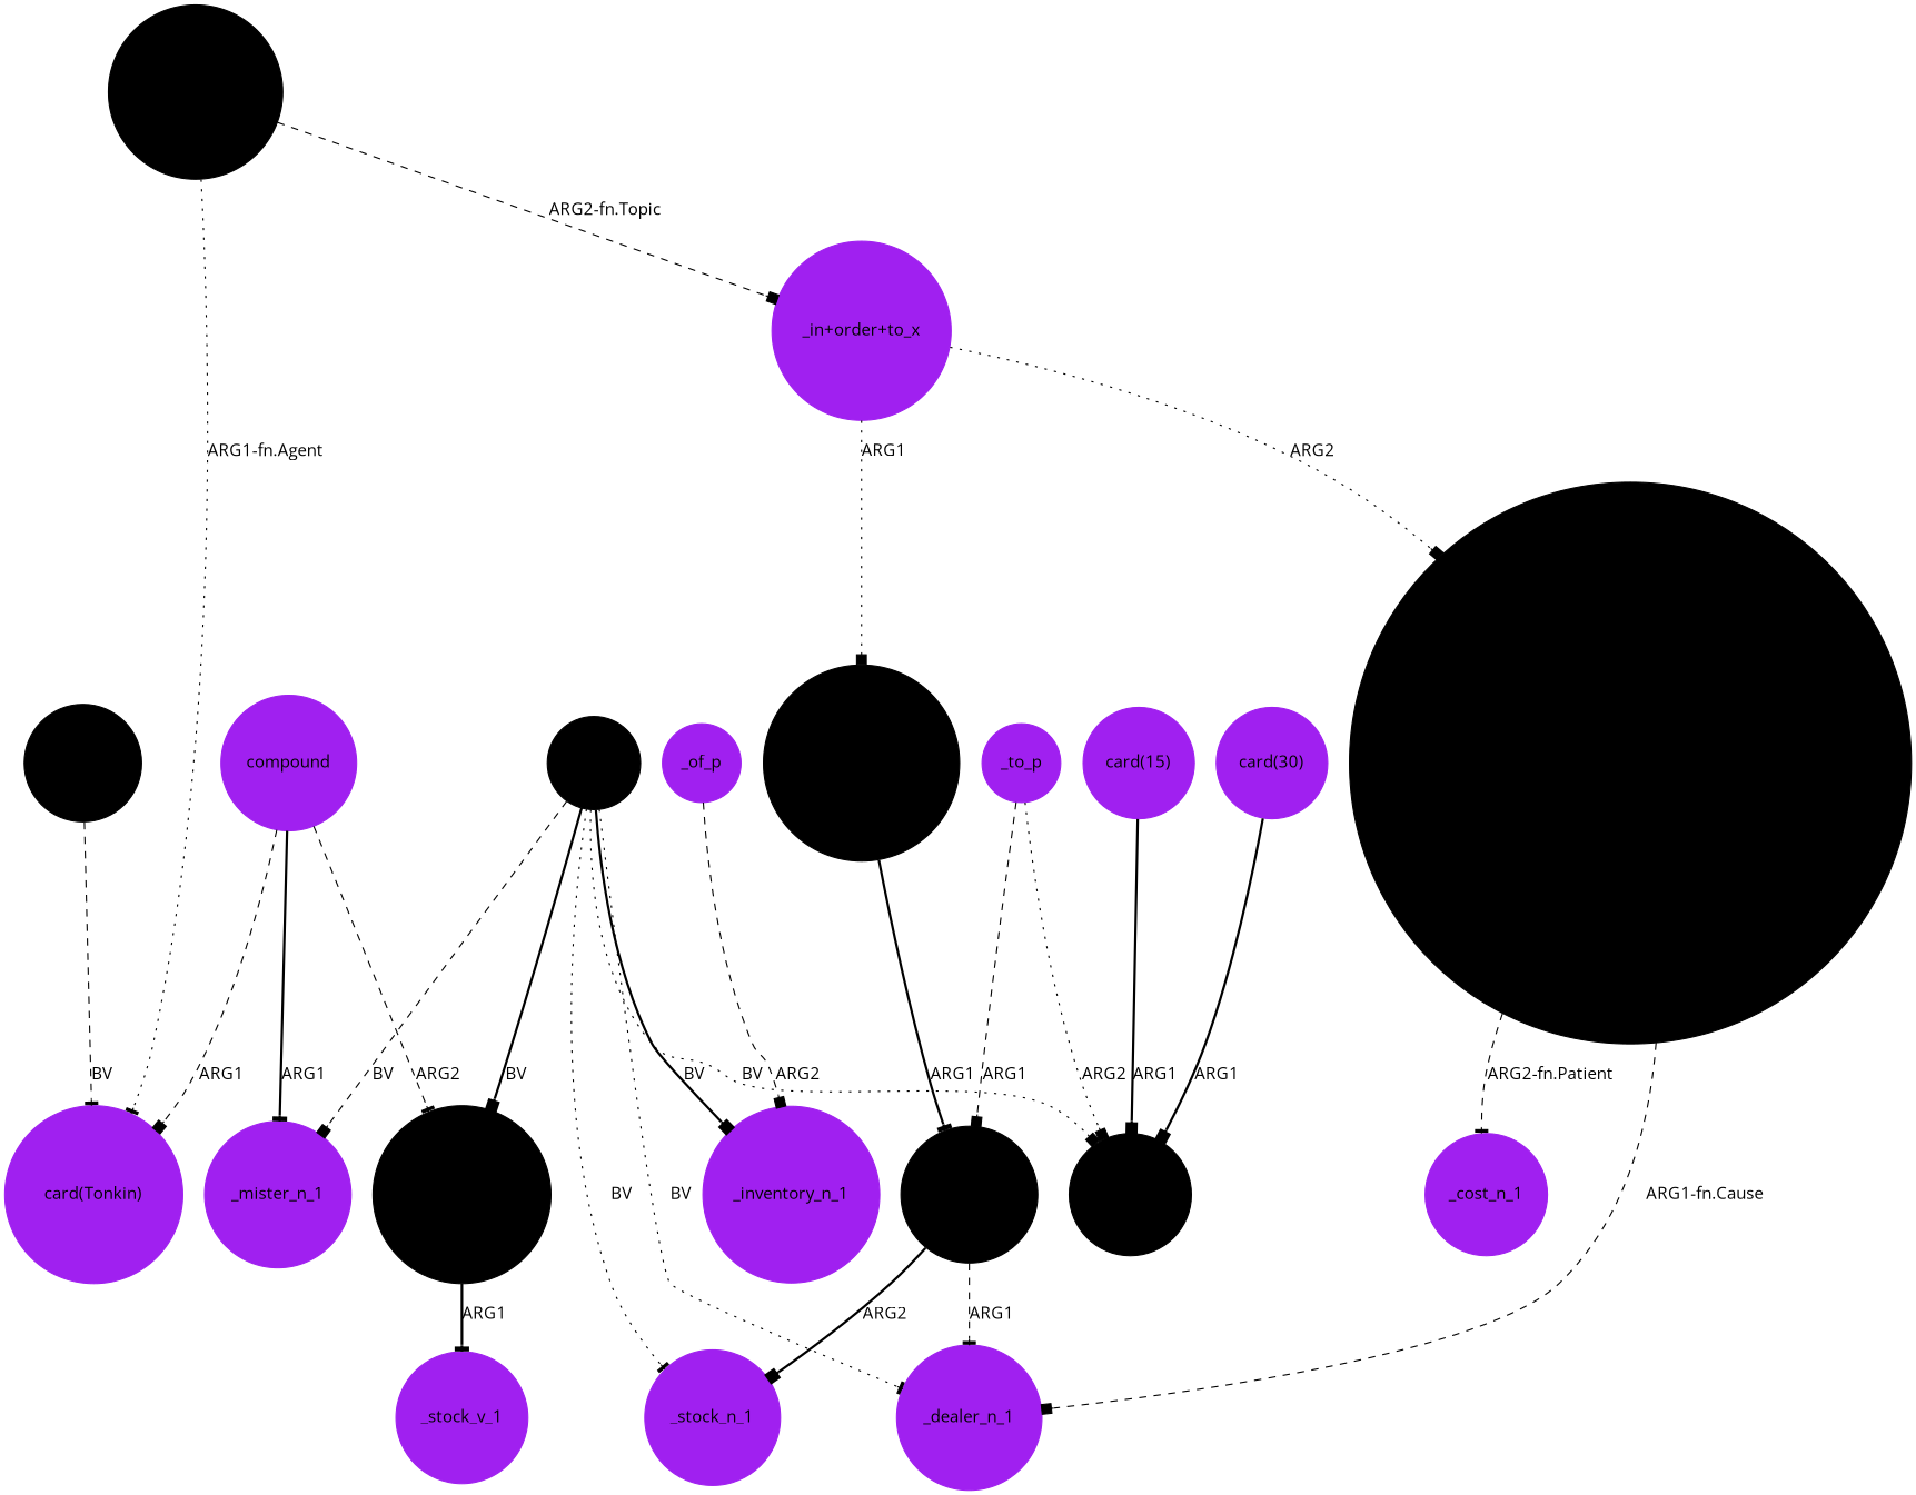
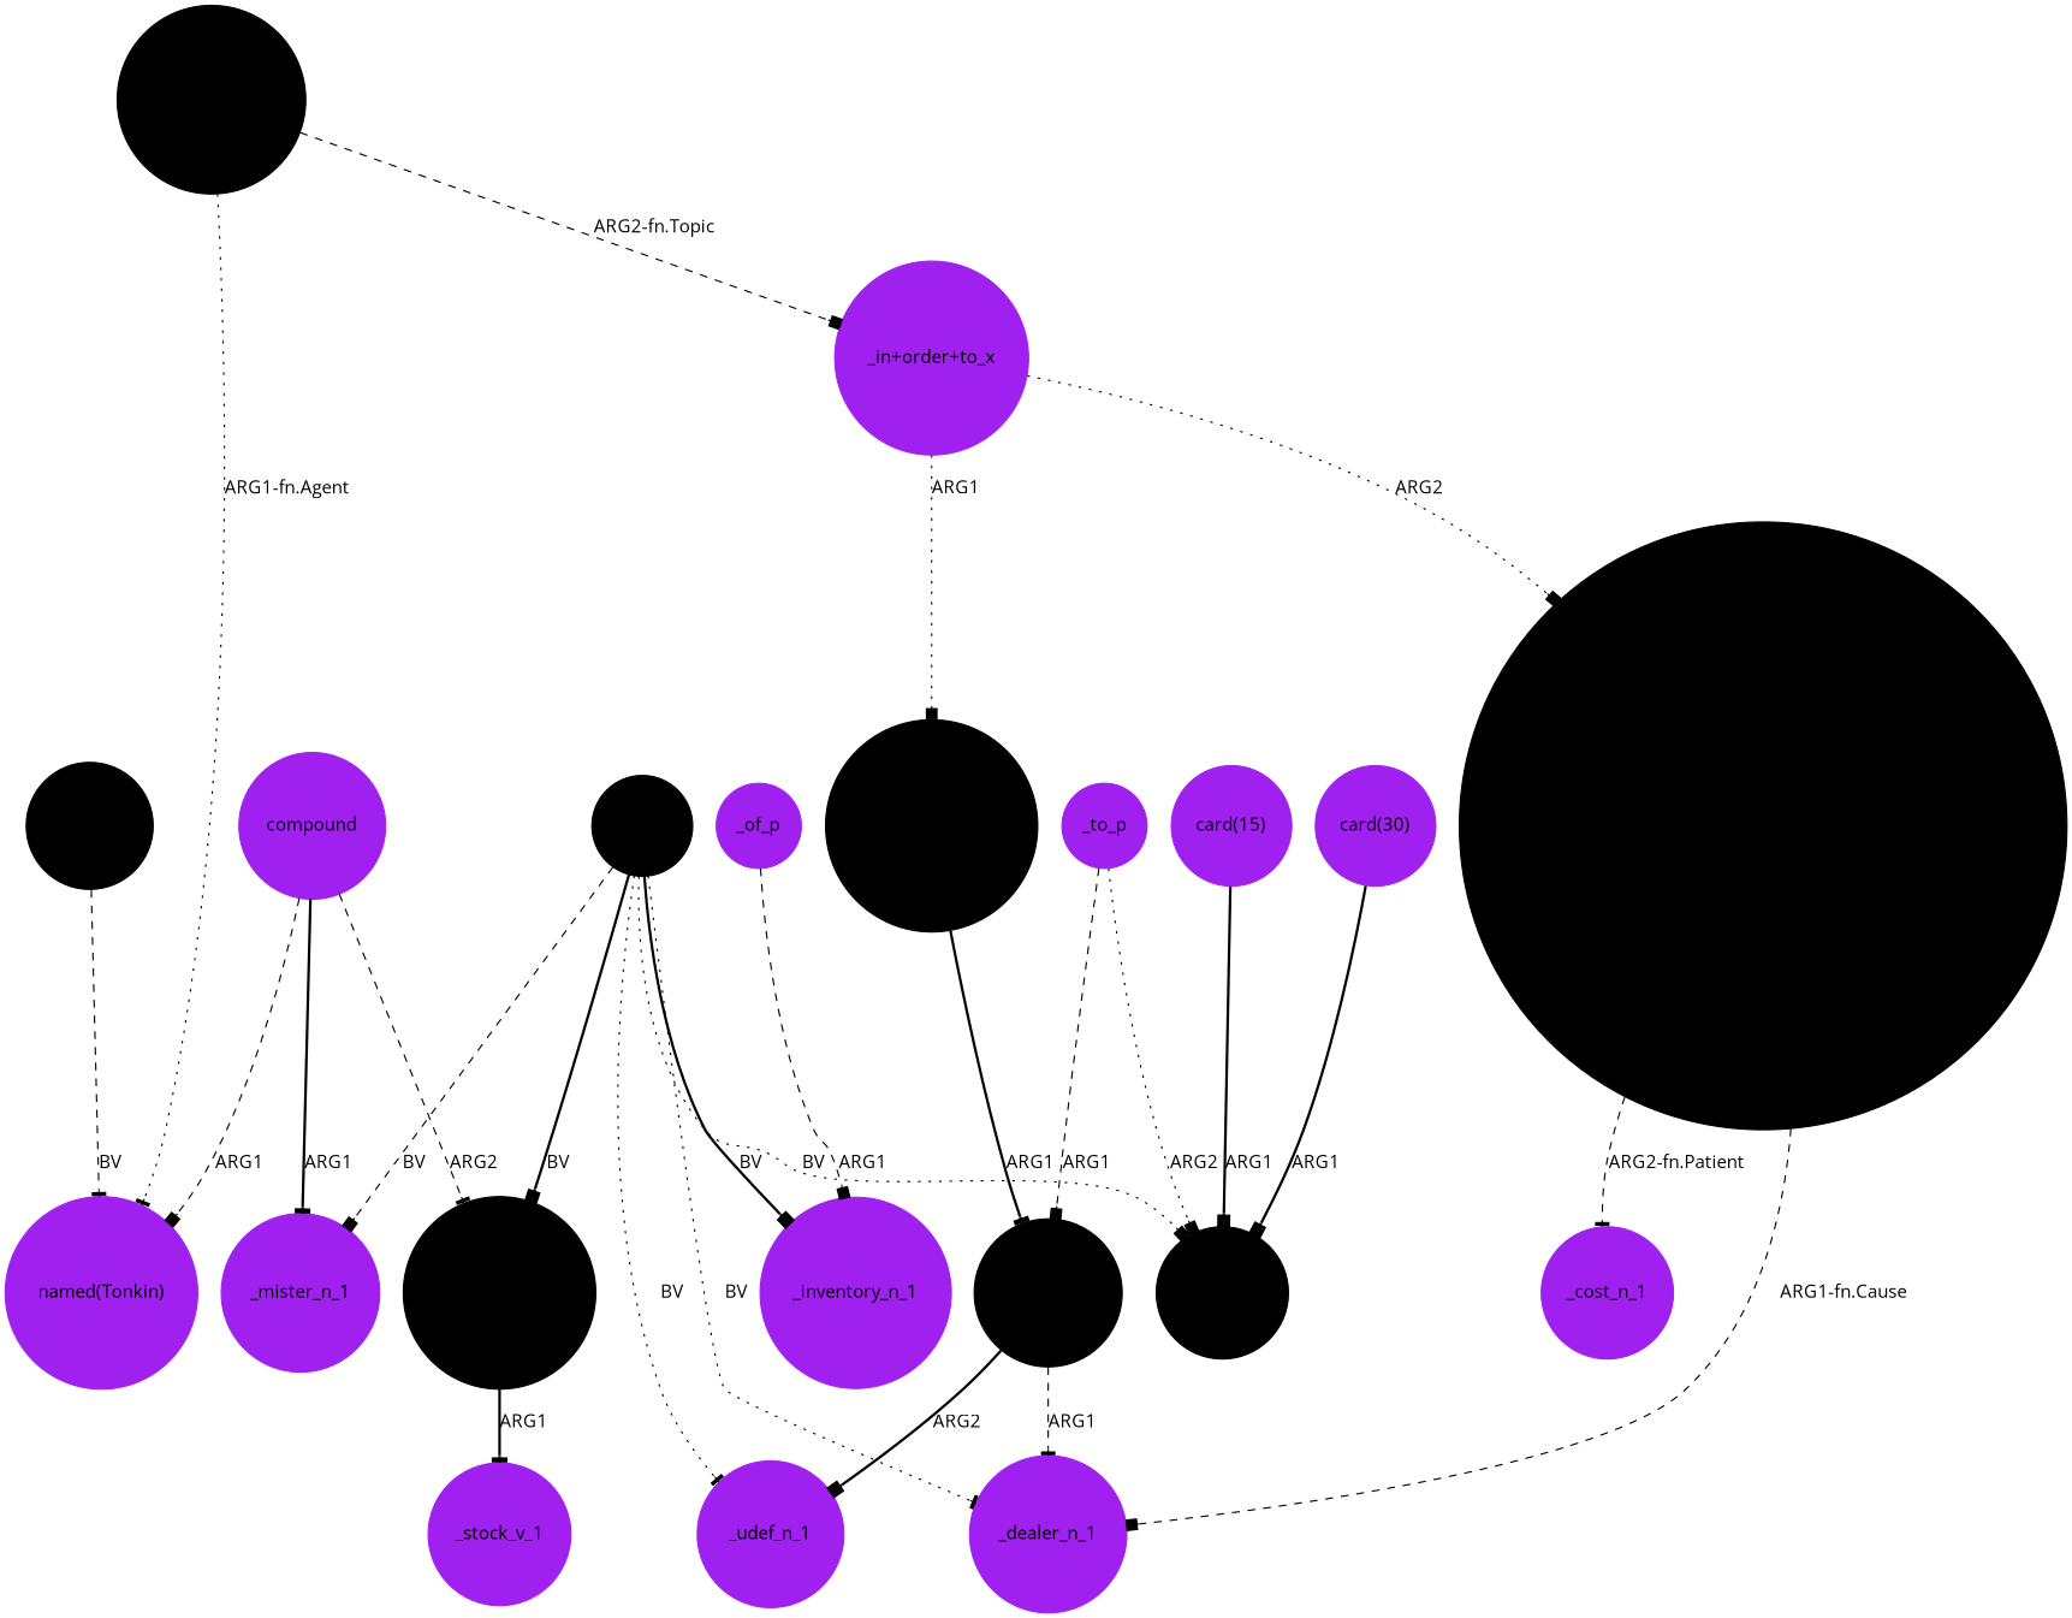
  digraph {
    fontname="Open Sans"
    node [color=purple fontname="Open Sans" shape=circle style=filled]
    edge [arrowhead=box fontname="Open Sans" style=dashed]
    _slash_v_at [color=black]
-   _stock_n_1
+   _stock_n_1 [label=_udef_n_1]
    _dealer_n_1
    "_reduce_v_1-fn.Cause_change_of_position_on_a_scale" [color=black]
    "_in+order+to_x"
    _should_v_modal [color=black]
    _cost_n_1
    _to_p
    _day_n_of [color=black]
    compound
    _mister_n_1
    nominalization [color=black]
-   "named(Tonkin)" [label="card(Tonkin)"]
+   "named(Tonkin)"
    n14 [label=_stock_v_1]
    udef_q [color=black]
    _inventory_n_1
    proper_q [color=black]
    "_say_v_to-fn.IN" [color=black]
    _of_p
    "card(15)"
    "card(30)"
    _slash_v_at -> _stock_n_1 [label=ARG2 style=bold]
    _slash_v_at -> _dealer_n_1 [arrowhead=tee label=ARG1]
    "_reduce_v_1-fn.Cause_change_of_position_on_a_scale" -> _dealer_n_1 [label="ARG1-fn.Cause"]
    "_reduce_v_1-fn.Cause_change_of_position_on_a_scale" -> _cost_n_1 [arrowhead=tee label="ARG2-fn.Patient"]
    "_in+order+to_x" -> "_reduce_v_1-fn.Cause_change_of_position_on_a_scale" [label=ARG2 style=dotted]
    "_in+order+to_x" -> _should_v_modal [label=ARG1 style=dotted]
    _should_v_modal -> _slash_v_at [arrowhead=tee label=ARG1 style=bold]
    _to_p -> _slash_v_at [label=ARG1]
    _to_p -> _day_n_of [label=ARG2 style=dotted]
    compound -> _mister_n_1 [arrowhead=tee label=ARG1 style=bold]
    compound -> nominalization [arrowhead=tee label=ARG2]
    compound -> "named(Tonkin)" [label=ARG1]
    nominalization -> n14 [arrowhead=tee label=ARG1 style=bold]
    udef_q -> _stock_n_1 [arrowhead=tee label=BV style=dotted]
    udef_q -> _dealer_n_1 [arrowhead=tee label=BV style=dotted]
    udef_q -> _day_n_of [label=BV style=dotted]
    udef_q -> _mister_n_1 [label=BV]
    udef_q -> nominalization [label=BV style=bold]
    udef_q -> _inventory_n_1 [label=BV style=bold]
    proper_q -> "named(Tonkin)" [arrowhead=tee label=BV]
    "_say_v_to-fn.IN" -> "_in+order+to_x" [label="ARG2-fn.Topic"]
    "_say_v_to-fn.IN" -> "named(Tonkin)" [arrowhead=tee label="ARG1-fn.Agent" style=dotted]
-   _of_p -> _inventory_n_1 [label=ARG2]
+   _of_p -> _inventory_n_1 [label=ARG1]
    "card(15)" -> _day_n_of [label=ARG1 style=bold]
    "card(30)" -> _day_n_of [label=ARG1 style=bold]
  }
